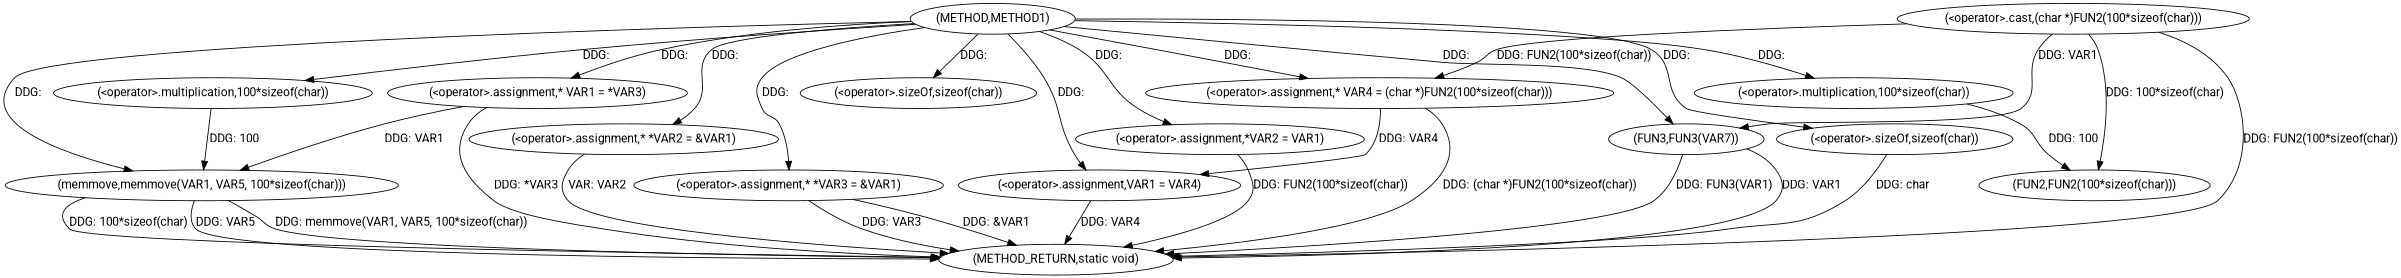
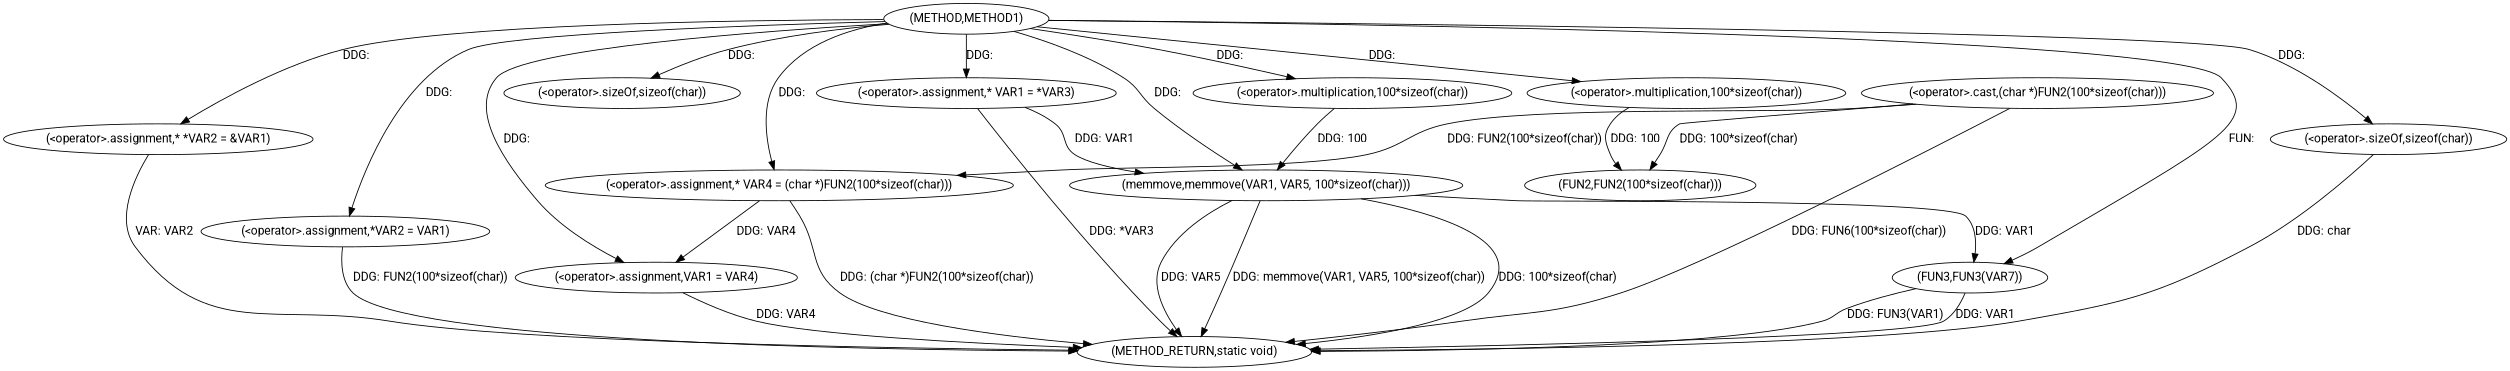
  digraph {
    fontname=Roboto
    node [fontname=Roboto]
    edge [fontname=Roboto]
    n1 [label="(METHOD,METHOD1)"]
    n2 [label="(<operator>.assignment,* *VAR2 = &VAR1)"]
-   n3 [label="(<operator>.assignment,* *VAR3 = &VAR1)"]
    n4 [label="(<operator>.assignment,* VAR4 = (char *)FUN2(100*sizeof(char)))"]
    n5 [label="(<operator>.multiplication,100*sizeof(char))"]
    n6 [label="(<operator>.sizeOf,sizeof(char))"]
    n7 [label="(<operator>.assignment,VAR1 = VAR4)"]
    n8 [label="(<operator>.assignment,*VAR2 = VAR1)"]
    n9 [label="(<operator>.assignment,* VAR1 = *VAR3)"]
    n10 [label="(memmove,memmove(VAR1, VAR5, 100*sizeof(char)))"]
    n11 [label="(<operator>.multiplication,100*sizeof(char))"]
    n12 [label="(<operator>.sizeOf,sizeof(char))"]
    n13 [label="(FUN3,FUN3(VAR7))"]
    n14 [label="(METHOD_RETURN,static void)"]
    n15 [label="(FUN2,FUN2(100*sizeof(char)))"]
    n16 [label="(<operator>.cast,(char *)FUN2(100*sizeof(char)))"]
    n1 -> n2 [label="DDG: "]
-   n1 -> n3 [label="DDG: "]
    n1 -> n4 [label="DDG: "]
    n1 -> n5 [label="DDG: "]
    n1 -> n6 [label="DDG: "]
    n1 -> n7 [label="DDG: "]
    n1 -> n8 [label="DDG: "]
    n1 -> n9 [label="DDG: "]
    n1 -> n10 [label="DDG: "]
    n1 -> n11 [label="DDG: "]
    n1 -> n12 [label="DDG: "]
-   n1 -> n13 [label="DDG: "]
+   n1 -> n13 [label="FUN: "]
    n2 -> n14 [label="VAR: VAR2"]
-   n3 -> n14 [label="DDG: VAR3"]
-   n3 -> n14 [label="DDG: &VAR1"]
    n4 -> n7 [label="DDG: VAR4"]
    n4 -> n14 [label="DDG: (char *)FUN2(100*sizeof(char))"]
    n5 -> n15 [label="DDG: 100"]
    n7 -> n14 [label="DDG: VAR4"]
    n8 -> n14 [label="DDG: FUN2(100*sizeof(char))"]
    n9 -> n10 [label="DDG: VAR1"]
    n9 -> n14 [label="DDG: *VAR3"]
-   n16 -> n13 [label="DDG: VAR1"]
+   n10 -> n13 [label="DDG: VAR1"]
    n10 -> n14 [label="DDG: VAR5"]
    n10 -> n14 [label="DDG: memmove(VAR1, VAR5, 100*sizeof(char))"]
    n10 -> n14 [label="DDG: 100*sizeof(char)"]
    n11 -> n10 [label="DDG: 100"]
    n12 -> n14 [label="DDG: char"]
    n13 -> n14 [label="DDG: FUN3(VAR1)"]
    n13 -> n14 [label="DDG: VAR1"]
    n16 -> n4 [label="DDG: FUN2(100*sizeof(char))"]
-   n16 -> n14 [label="DDG: FUN2(100*sizeof(char))"]
+   n16 -> n14 [label="DDG: FUN6(100*sizeof(char))"]
    n16 -> n15 [label="DDG: 100*sizeof(char)"]
  }
